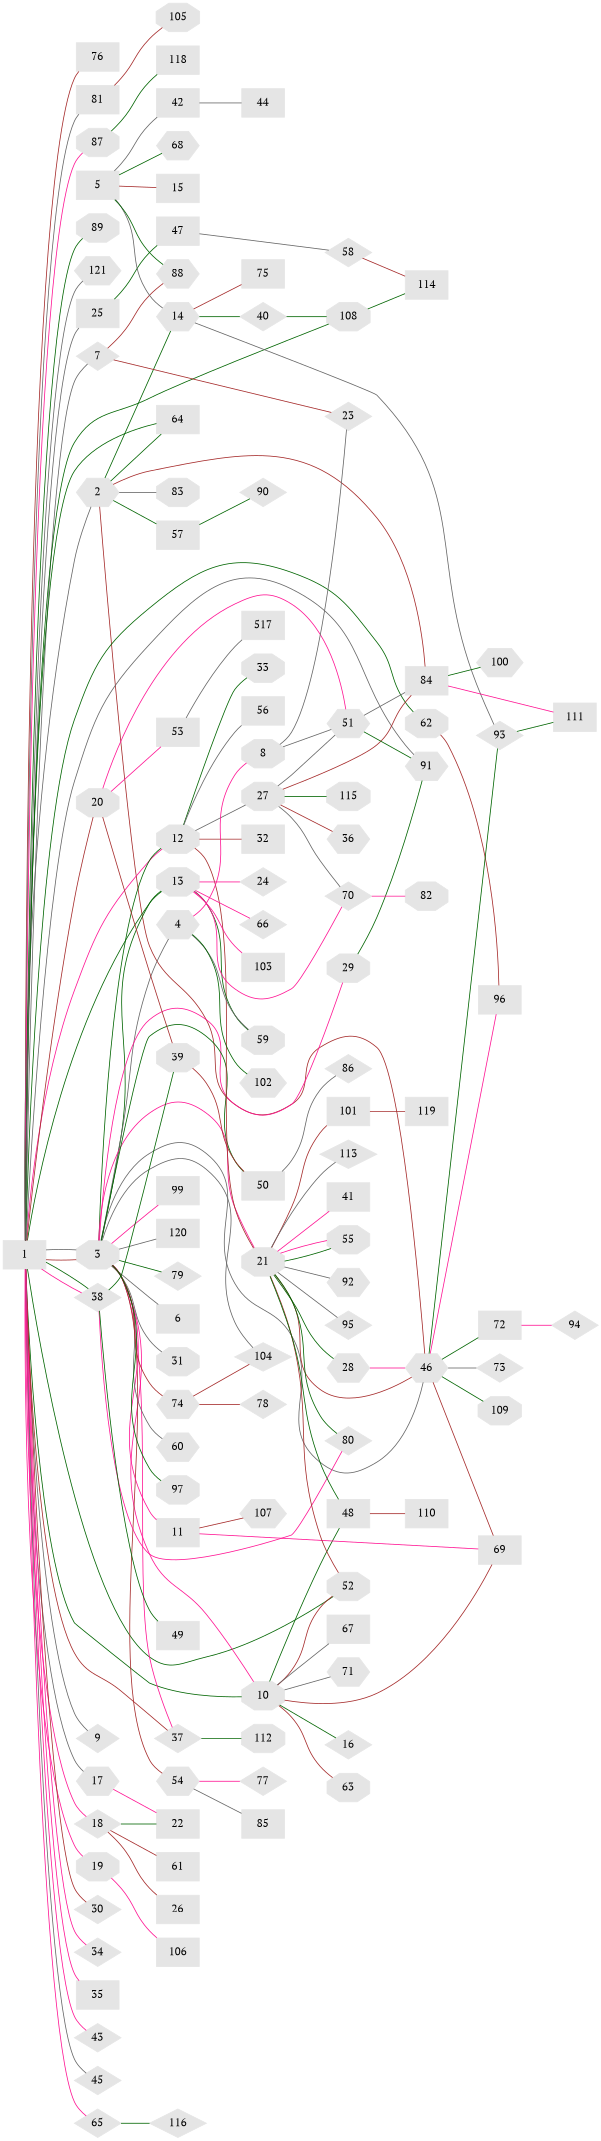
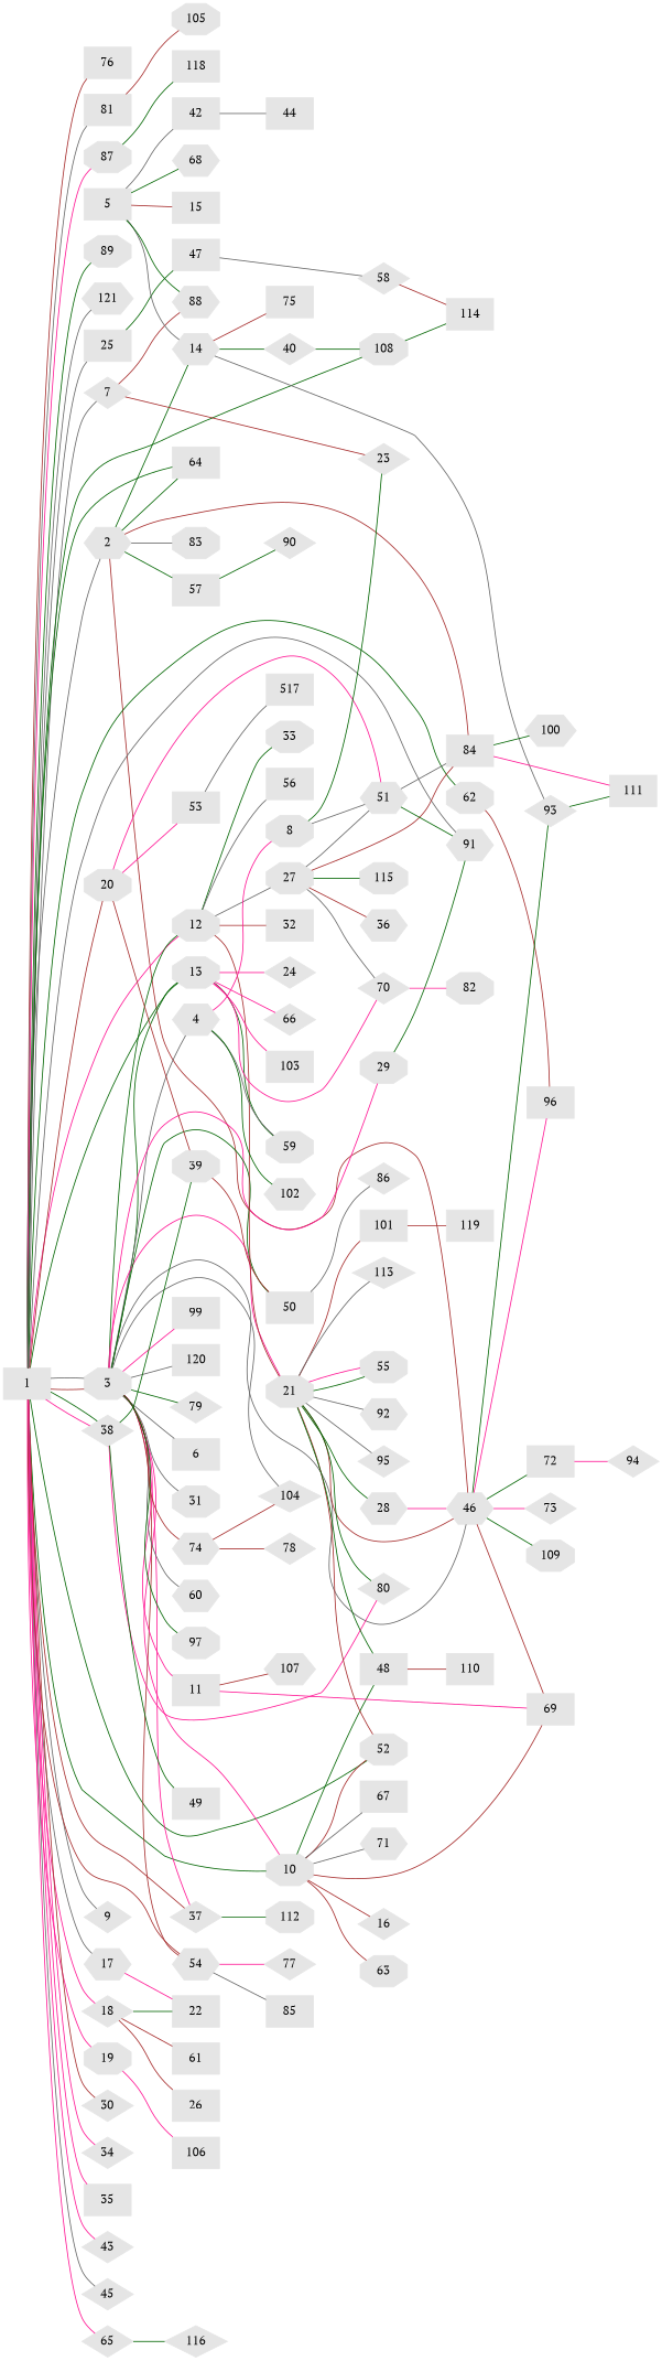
  graph {
    fontname="PT Serif"
    rankdir=LR
    node [color=gray90 fontname="PT Serif" shape=box style=filled]
    edge [color=darkgreen fontname="PT Serif"]
    2 [shape=hexagon]
    1
    3 [shape=octagon]
    7 [shape=diamond]
    9 [shape=diamond]
    10 [shape=octagon]
    12 [shape=octagon]
    13 [shape=octagon]
    17 [shape=hexagon]
    18 [shape=diamond]
    19 [shape=octagon]
    20 [shape=octagon]
    25
    30 [shape=diamond]
    34 [shape=diamond]
    35
    37 [shape=diamond]
    38 [shape=diamond]
    43 [shape=diamond]
    45 [shape=diamond]
    52 [shape=octagon]
    54 [shape=hexagon]
    62 [shape=octagon]
    64
    65 [shape=diamond]
    76
    81
    87 [shape=octagon]
    89 [shape=octagon]
    91 [shape=hexagon]
    108 [shape=octagon]
    121 [shape=hexagon]
    14 [shape=hexagon]
    46 [shape=hexagon]
    57
    83 [shape=octagon]
    84
    4 [shape=hexagon]
    6
    11
    21 [shape=octagon]
    29 [shape=octagon]
    31 [shape=octagon]
    50
    60 [shape=hexagon]
    74 [shape=hexagon]
    79 [shape=diamond]
    97 [shape=octagon]
    99
    104 [shape=diamond]
    120
    5
    15
    42
    68 [shape=hexagon]
    88 [shape=hexagon]
    23 [shape=diamond]
    16 [shape=diamond]
    48
    63 [shape=octagon]
    67
    69
    71 [shape=hexagon]
    27 [shape=octagon]
    32
    33 [shape=octagon]
    56
    59 [shape=octagon]
    24 [shape=diamond]
    66 [shape=diamond]
    70 [shape=diamond]
    103
    22
    26
    61
    106
    51 [shape=hexagon]
    39 [shape=octagon]
    53
    47
    112 [shape=octagon]
    80 [shape=diamond]
    49
    77 [shape=diamond]
    85
    96
    116 [shape=diamond]
    105 [shape=octagon]
    118
    114
    40 [shape=diamond]
    75
    93 [shape=diamond]
    72
    73 [shape=diamond]
    109 [shape=octagon]
    90 [shape=diamond]
    100 [shape=hexagon]
    111
    8 [shape=octagon]
    102 [shape=hexagon]
    107 [shape=hexagon]
    28 [shape=hexagon]
-   41
    55 [shape=octagon]
    92 [shape=hexagon]
    95 [shape=diamond]
    101
    113 [shape=diamond]
    86 [shape=diamond]
    78 [shape=diamond]
    44
    110
    36 [shape=hexagon]
    115 [shape=octagon]
    82 [shape=octagon]
    n117 [label=517]
    119
    58 [shape=diamond]
    94 [shape=diamond]
    2 -- 64
    2 -- 14
    2 -- 46 [color=brown]
    2 -- 57
    2 -- 83 [color=gray40]
    2 -- 84 [color=brown]
    1 -- 2 [color=gray40]
    1 -- 3 [color=brown]
    1 -- 3 [color=gray40]
    1 -- 7 [color=gray40]
    1 -- 9 [color=gray40]
    1 -- 10
    1 -- 12 [color=deeppink]
    1 -- 13
    1 -- 17 [color=gray40]
    1 -- 18 [color=deeppink]
    1 -- 19 [color=deeppink]
    1 -- 20 [color=brown]
    1 -- 25 [color=gray40]
    1 -- 30 [color=brown]
    1 -- 34 [color=deeppink]
    1 -- 35 [color=deeppink]
    1 -- 37 [color=brown]
    1 -- 38 [color=deeppink]
    1 -- 38
    1 -- 43 [color=deeppink]
    1 -- 45 [color=gray40]
    1 -- 52
+   1 -- 54 [color=brown]
    1 -- 62
    1 -- 64
    1 -- 65 [color=deeppink]
    1 -- 76 [color=brown]
    1 -- 81 [color=gray40]
    1 -- 87 [color=deeppink]
    1 -- 89
    1 -- 91 [color=gray40]
    1 -- 108
    1 -- 121 [color=gray40]
    3 -- 10 [color=deeppink]
    3 -- 12
    3 -- 13
    3 -- 37 [color=deeppink]
    3 -- 54 [color=brown]
    3 -- 46 [color=gray40]
    3 -- 4 [color=gray40]
    3 -- 6 [color=gray40]
    3 -- 11 [color=deeppink]
    3 -- 21 [color=deeppink]
    3 -- 29 [color=deeppink]
    3 -- 31 [color=gray40]
    3 -- 50
    3 -- 60 [color=gray40]
    3 -- 74 [color=brown]
    3 -- 79
    3 -- 97
    3 -- 99 [color=deeppink]
    3 -- 104 [color=gray40]
    3 -- 120 [color=gray40]
    7 -- 88 [color=brown]
    7 -- 23 [color=brown]
    10 -- 52 [color=brown]
-   10 -- 16
+   10 -- 16 [color=brown]
    10 -- 48
    10 -- 63 [color=brown]
    10 -- 67 [color=gray40]
    10 -- 69 [color=brown]
    10 -- 71 [color=gray40]
    12 -- 21 [color=brown]
    12 -- 27 [color=gray40]
    12 -- 32 [color=brown]
    12 -- 33
    12 -- 56 [color=gray40]
    13 -- 59
    13 -- 24 [color=deeppink]
    13 -- 66 [color=deeppink]
    13 -- 70 [color=deeppink]
    13 -- 103 [color=deeppink]
    17 -- 22 [color=deeppink]
    18 -- 22
    18 -- 26 [color=brown]
    18 -- 61 [color=brown]
    19 -- 106 [color=deeppink]
    20 -- 51 [color=deeppink]
    20 -- 39 [color=brown]
    20 -- 53 [color=deeppink]
    25 -- 47
    37 -- 112
    38 -- 39
    38 -- 80 [color=deeppink]
    38 -- 49
    54 -- 77 [color=deeppink]
    54 -- 85 [color=gray40]
    62 -- 96 [color=brown]
    65 -- 116
    81 -- 105 [color=brown]
    87 -- 118
    108 -- 114
    14 -- 40
    14 -- 75 [color=brown]
    14 -- 93 [color=gray40]
    46 -- 69 [color=brown]
    46 -- 96 [color=deeppink]
    46 -- 93
    46 -- 72
-   46 -- 73 [color=gray40]
+   46 -- 73 [color=deeppink]
    46 -- 109
    57 -- 90
    84 -- 100
    84 -- 111 [color=deeppink]
    4 -- 59 [color=gray40]
    4 -- 8 [color=deeppink]
    4 -- 102
    11 -- 69 [color=deeppink]
    11 -- 107 [color=brown]
    21 -- 52 [color=brown]
    21 -- 46 [color=brown]
    21 -- 48
    21 -- 80
    21 -- 28
-   21 -- 41 [color=deeppink]
    21 -- 55
    21 -- 55 [color=deeppink]
    21 -- 92 [color=gray40]
    21 -- 95 [color=gray40]
    21 -- 101 [color=brown]
    21 -- 113 [color=gray40]
    29 -- 91
    50 -- 86 [color=gray40]
    74 -- 104 [color=brown]
    74 -- 78 [color=brown]
    5 -- 14 [color=gray40]
    5 -- 15 [color=brown]
    5 -- 42 [color=gray40]
    5 -- 68
    5 -- 88
    42 -- 44 [color=gray40]
    48 -- 110 [color=brown]
    27 -- 84 [color=brown]
    27 -- 70 [color=gray40]
    27 -- 51 [color=gray40]
    27 -- 36 [color=brown]
    27 -- 115
    70 -- 82 [color=deeppink]
    51 -- 91
    51 -- 84 [color=gray40]
    39 -- 50 [color=brown]
    53 -- n117 [color=gray40]
    47 -- 58 [color=gray40]
    40 -- 108
    93 -- 111
    72 -- 94 [color=deeppink]
-   8 -- 23 [color=gray40]
+   8 -- 23
    8 -- 51 [color=gray40]
    28 -- 46 [color=deeppink]
    101 -- 119 [color=brown]
    58 -- 114 [color=brown]
  }
